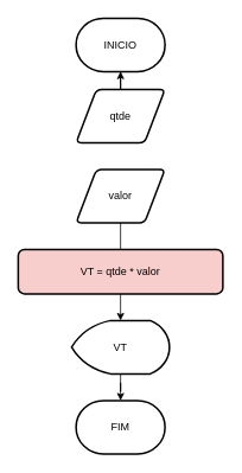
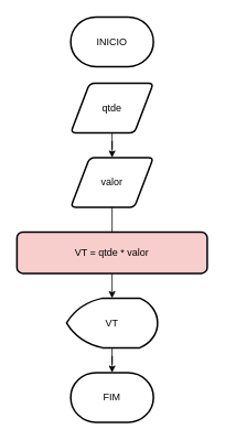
  <mxCell id="0" />
  <mxCell id="1" parent="0" />
  <mxCell id="2" value="INICIO" style="strokeWidth=2;html=1;shape=mxgraph.flowchart.terminator;whiteSpace=wrap;" vertex="1" parent="1"><mxGeometry x="85" y="20" width="100" height="60" as="geometry" /></mxCell>
- <mxCell id="3" value="" style="edgeStyle=orthogonalEdgeStyle;rounded=0;orthogonalLoop=1;jettySize=auto;html=1;" edge="1" parent="1" source="4" target="2"><mxGeometry relative="1" as="geometry" /></mxCell>
+ <mxCell id="3" value="" style="edgeStyle=orthogonalEdgeStyle;rounded=0;orthogonalLoop=1;jettySize=auto;html=1;" edge="1" parent="1" source="4" target="6"><mxGeometry relative="1" as="geometry" /></mxCell>
  <mxCell id="4" value="qtde" style="shape=parallelogram;html=1;strokeWidth=2;perimeter=parallelogramPerimeter;whiteSpace=wrap;rounded=1;arcSize=12;size=0.23;" vertex="1" parent="1"><mxGeometry x="85" y="100" width="100" height="60" as="geometry" /></mxCell>
  <mxCell id="5" value="" style="edgeStyle=orthogonalEdgeStyle;rounded=0;orthogonalLoop=1;jettySize=auto;html=1;" edge="1" parent="1" source="6" target="9"><mxGeometry relative="1" as="geometry" /></mxCell>
  <mxCell id="6" value="valor" style="shape=parallelogram;html=1;strokeWidth=2;perimeter=parallelogramPerimeter;whiteSpace=wrap;rounded=1;arcSize=12;size=0.23;" vertex="1" parent="1"><mxGeometry x="85" y="190" width="100" height="60" as="geometry" /></mxCell>
  <mxCell id="7" value="VT = qtde * valor" style="rounded=1;whiteSpace=wrap;html=1;absoluteArcSize=1;arcSize=14;strokeWidth=2;fillColor=#f8cecc;" vertex="1" parent="1"><mxGeometry x="20" y="280" width="230" height="50" as="geometry" /></mxCell>
  <mxCell id="8" value="" style="edgeStyle=orthogonalEdgeStyle;rounded=0;orthogonalLoop=1;jettySize=auto;html=1;" edge="1" parent="1" source="9" target="10"><mxGeometry relative="1" as="geometry" /></mxCell>
  <mxCell id="9" value="VT" style="strokeWidth=2;html=1;shape=mxgraph.flowchart.display;whiteSpace=wrap;" vertex="1" parent="1"><mxGeometry x="80" y="360" width="110" height="60" as="geometry" /></mxCell>
  <mxCell id="10" value="FIM" style="strokeWidth=2;html=1;shape=mxgraph.flowchart.terminator;whiteSpace=wrap;" vertex="1" parent="1"><mxGeometry x="85" y="450" width="100" height="60" as="geometry" /></mxCell>
